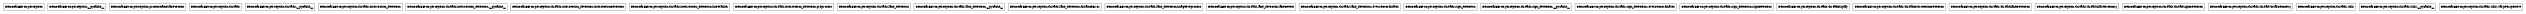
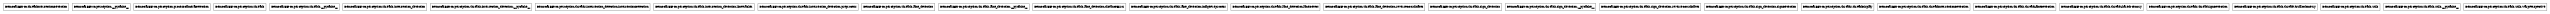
  digraph {
    rankdir=BT
    node [color=black shape=box style=solid]
-   n1 [label="DemoCarBFMC.perception"]
+   n1 [label="DemoCarBFMC.threadIntersectionDetection"]
    n2 [label="DemoCarBFMC.perception.__pycache__"]
    n3 [label="DemoCarBFMC.perception.processCameraDetection"]
    n4 [label="DemoCarBFMC.perception.threads"]
    n5 [label="DemoCarBFMC.perception.threads.__pycache__"]
    n6 [label="DemoCarBFMC.perception.threads.intersection_detection"]
    n7 [label="DemoCarBFMC.perception.threads.intersection_detection.__pycache__"]
    n8 [label="DemoCarBFMC.perception.threads.intersection_detection.intersectionDetection"]
    n9 [label="DemoCarBFMC.perception.threads.intersection_detection.lineTracker"]
    n10 [label="DemoCarBFMC.perception.threads.intersection_detection.preprocess"]
    n11 [label="DemoCarBFMC.perception.threads.lane_detection"]
    n12 [label="DemoCarBFMC.perception.threads.lane_detection.__pycache__"]
    n13 [label="DemoCarBFMC.perception.threads.lane_detection.distanceError"]
    n14 [label="DemoCarBFMC.perception.threads.lane_detection.imagePreprocess"]
    n15 [label="DemoCarBFMC.perception.threads.lane_detection.laneDetect"]
    n16 [label="DemoCarBFMC.perception.threads.lane_detection.reverseCoordinates"]
    n17 [label="DemoCarBFMC.perception.threads.sign_detection"]
    n18 [label="DemoCarBFMC.perception.threads.sign_detection.__pycache__"]
    n19 [label="DemoCarBFMC.perception.threads.sign_detection.reverseCoordinates"]
    n20 [label="DemoCarBFMC.perception.threads.sign_detection.signDetection"]
    n21 [label="DemoCarBFMC.perception.threads.threadDisplay"]
    n22 [label="DemoCarBFMC.perception.threads.threadIntersectionDetection"]
    n23 [label="DemoCarBFMC.perception.threads.threadLaneDetection"]
    n24 [label="DemoCarBFMC.perception.threads.threadSharedMemory"]
    n25 [label="DemoCarBFMC.perception.threads.threadSignDetection"]
    n26 [label="DemoCarBFMC.perception.threads.threadVisualOdometry"]
    n27 [label="DemoCarBFMC.perception.threads.utils"]
    n28 [label="DemoCarBFMC.perception.threads.utils.__pycache__"]
    n29 [label="DemoCarBFMC.perception.threads.utils.warpPerspective"]
  }
